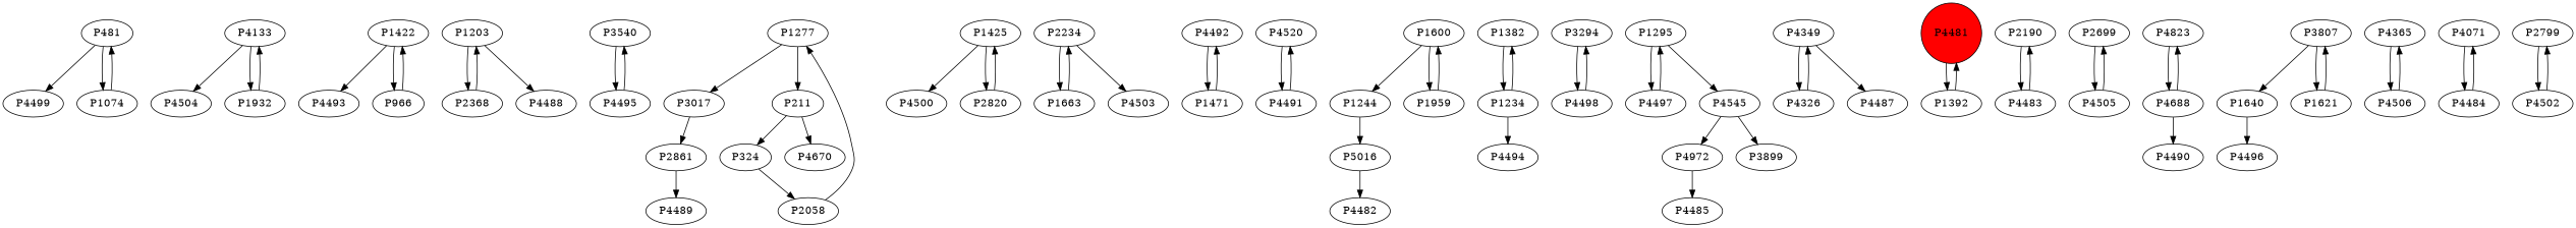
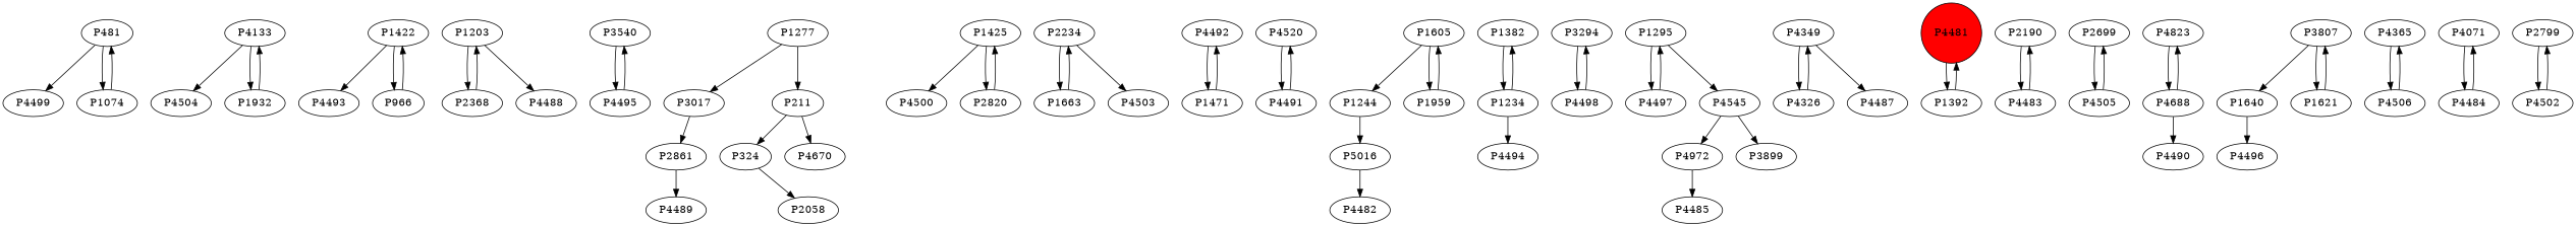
  digraph {
    P481
    P4499
    P1074
    P4133
    P4504
    P1932
    P1422
    P4493
    P966
    P1203
    P2368
    P4488
    P3540
    P4495
    P1277
    P3017
    P211
    P2861
    P4489
    P1425
    P4500
    P2820
    P2234
    P1663
    P4503
    P4492
    P1471
    P4520
    P4491
    P5016
    P4482
    P1382
    P1234
    P4494
    P324
    P4670
    P2058
    P3294
    P4498
    P4545
    P4972
    P3899
    P4485
    P4497
    P1295
    P4349
    P4326
    P4487
    P4481 [fillcolor=red shape=circle style=filled]
    P1392
    P2190
    P4483
    n53 [label=P2699]
    P4505
    P4823
    P4688
    P4490
-   P1600
+   P1600 [label=P1605]
    P1244
    P1959
    P3807
    P1640
    P1621
    P4496
    P4365
    P4506
    P4071
    P4484
    P2799
    P4502
    P481 -> P4499
    P481 -> P1074
    P1074 -> P481
    P4133 -> P4504
    P4133 -> P1932
    P1932 -> P4133
    P1422 -> P4493
    P1422 -> P966
    P966 -> P1422
    P1203 -> P2368
    P1203 -> P4488
    P2368 -> P1203
    P3540 -> P4495
    P4495 -> P3540
    P1277 -> P3017
    P1277 -> P211
    P3017 -> P2861
    P211 -> P324
    P211 -> P4670
    P2861 -> P4489
    P1425 -> P4500
    P1425 -> P2820
    P2820 -> P1425
    P2234 -> P1663
    P2234 -> P4503
    P1663 -> P2234
    P4492 -> P1471
    P1471 -> P4492
    P4520 -> P4491
    P4491 -> P4520
    P5016 -> P4482
    P1382 -> P1234
    P1234 -> P1382
    P1234 -> P4494
    P324 -> P2058
-   P2058 -> P1277
    P3294 -> P4498
    P4498 -> P3294
    P4545 -> P4972
    P4545 -> P3899
    P4972 -> P4485
    P4497 -> P1295
    P1295 -> P4545
    P1295 -> P4497
    P4349 -> P4326
    P4349 -> P4487
    P4326 -> P4349
    P4481 -> P1392
    P1392 -> P4481
    P2190 -> P4483
    P4483 -> P2190
    n53 -> P4505
    P4505 -> n53
    P4823 -> P4688
    P4688 -> P4823
    P4688 -> P4490
    P1600 -> P1244
    P1600 -> P1959
    P1244 -> P5016
    P1959 -> P1600
    P3807 -> P1640
    P3807 -> P1621
    P1640 -> P4496
    P1621 -> P3807
    P4365 -> P4506
    P4506 -> P4365
    P4071 -> P4484
    P4484 -> P4071
    P2799 -> P4502
    P4502 -> P2799
  }
